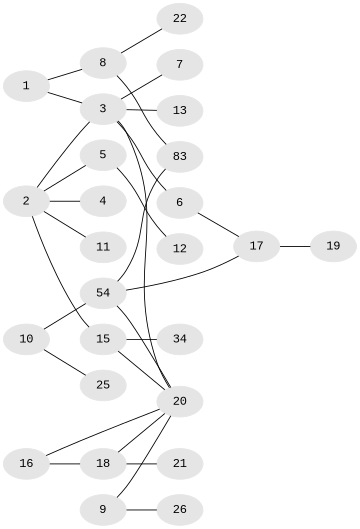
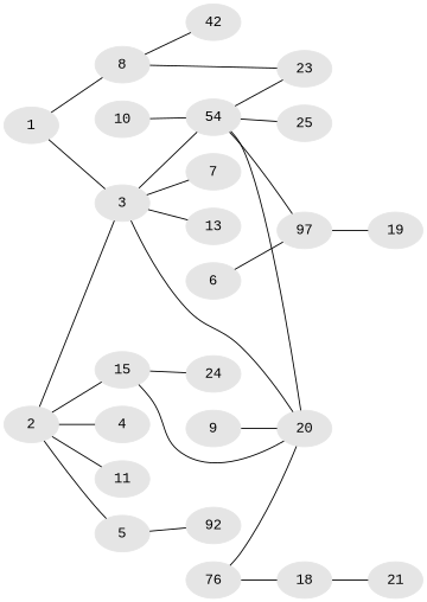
  graph {
    fontname="Liberation Mono"
    rankdir=LR
    node [color=gray90 fontname="Liberation Mono" style=filled]
    edge [fontname="Liberation Mono" weight=1.0]
    1
    3
    8
    2
    4
    5
    11
    15
    7
    13
    n11 [label=54]
    20
-   22
-   23 [label=83]
-   12
-   24 [label=34]
-   17
+   22 [label=42]
+   23
+   12 [label=92]
+   24
+   17 [label=97]
    25
    6
    19
    9
-   26
    10
-   16
+   16 [label=76]
    18
    21
    1 -- 3
    1 -- 8
    3 -- 7
    3 -- 13
-   3 -- 6
+   3 -- n11
    3 -- 20
    8 -- 22
    8 -- 23
    2 -- 3
    2 -- 4
    2 -- 5
    2 -- 11
    2 -- 15
    5 -- 12
    15 -- 20
    15 -- 24
    n11 -- 20
    n11 -- 23
    n11 -- 17
-   10 -- 25
+   n11 -- 25
    17 -- 19
    6 -- 17
    9 -- 20
-   9 -- 26
    10 -- n11
    16 -- 20
    16 -- 18 [weight=2.0]
-   18 -- 20
    18 -- 21
  }
